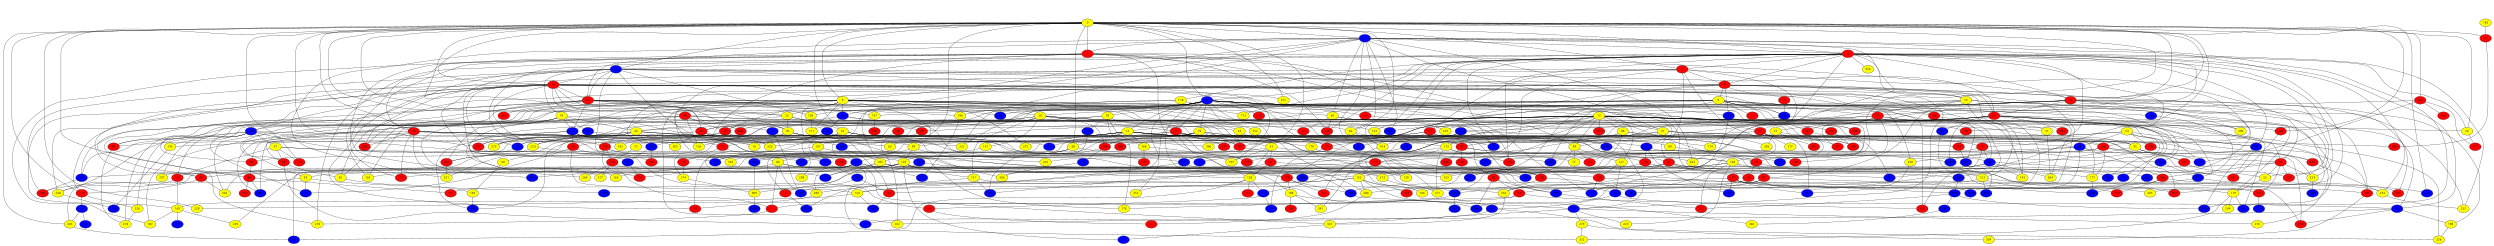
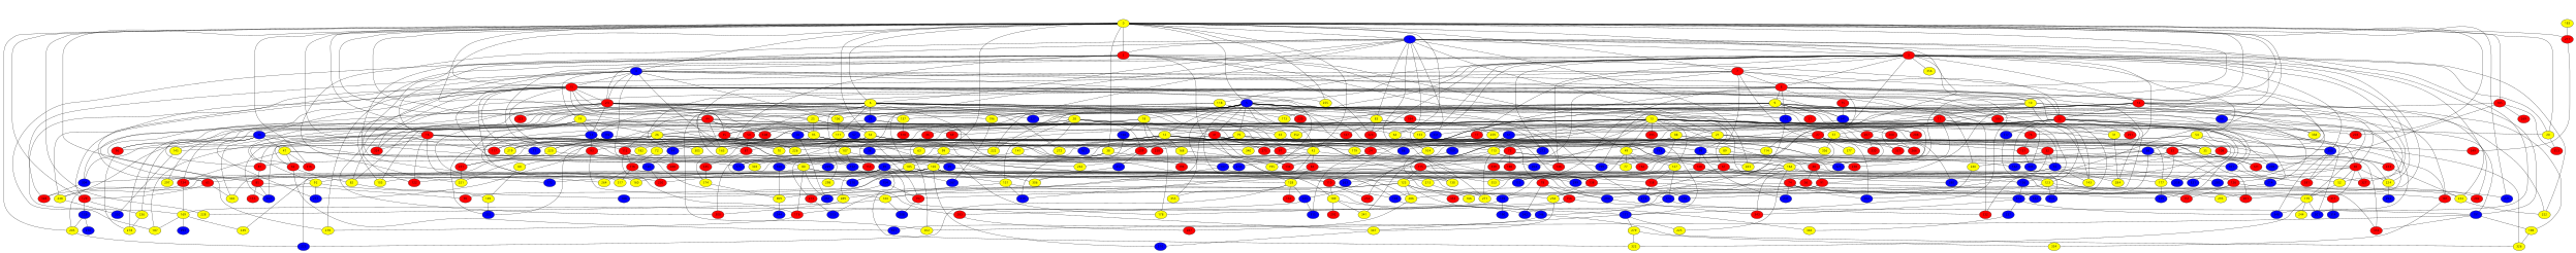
  graph {
    fontname=Ubuntu
    node [fillcolor=yellow fontname=Ubuntu style=filled]
    edge [fontname=Ubuntu]
    1 [fillcolor=blue]
    0
    2 [fillcolor=red]
    3 [fillcolor=red]
    4 [fillcolor=blue]
    5 [fillcolor=blue]
    6
    7 [fillcolor=red]
    11 [fillcolor=red]
    14 [fillcolor=red]
    15 [fillcolor=red]
    16 [fillcolor=red]
    20
    34
    38
    42
    44 [fillcolor=red]
    48 [fillcolor=red]
    58 [fillcolor=blue]
    63
    64
    70
    76 [fillcolor=red]
    85 [fillcolor=red]
    117 [fillcolor=red]
    129 [fillcolor=red]
    165 [fillcolor=red]
    203 [fillcolor=red]
    205
    211 [fillcolor=red]
    216 [fillcolor=red]
    221 [fillcolor=blue]
    228
    255
    23 [fillcolor=red]
    29 [fillcolor=blue]
    56 [fillcolor=red]
    83
    114
    222
    234
    251
    265
    271
    331 [fillcolor=blue]
    348 [fillcolor=blue]
    357 [fillcolor=red]
    13
    21
    33 [fillcolor=red]
    49
    122 [fillcolor=red]
    134 [fillcolor=red]
    160
    187
    226
    320 [fillcolor=red]
    8 [fillcolor=red]
    10
    32 [fillcolor=red]
    104
    112 [fillcolor=red]
    118
    133
    146 [fillcolor=red]
    150 [fillcolor=blue]
    173
    191 [fillcolor=blue]
    201 [fillcolor=red]
    212 [fillcolor=blue]
    224
    239
    252
    260 [fillcolor=blue]
    327 [fillcolor=red]
    340
    356
    19
    22 [fillcolor=red]
    39 [fillcolor=blue]
    65 [fillcolor=red]
    80
    103
    106
    241 [fillcolor=blue]
    268 [fillcolor=red]
    273 [fillcolor=blue]
    328 [fillcolor=red]
    12
    18
    25
    27 [fillcolor=red]
    41 [fillcolor=red]
    73 [fillcolor=red]
    78 [fillcolor=red]
    79
    98 [fillcolor=blue]
    101 [fillcolor=blue]
    152 [fillcolor=blue]
    155 [fillcolor=red]
    164
    167 [fillcolor=red]
    184 [fillcolor=red]
    230 [fillcolor=red]
    231 [fillcolor=red]
    236
    286
    301 [fillcolor=blue]
    355
    43
    50 [fillcolor=red]
    53 [fillcolor=blue]
    92
    96 [fillcolor=red]
    99
    107
    111
    123
    138 [fillcolor=red]
    202
    266 [fillcolor=red]
    272
    278
    324 [fillcolor=red]
    17 [fillcolor=red]
    52
    67 [fillcolor=red]
    242
    207 [fillcolor=red]
    37
    55 [fillcolor=blue]
    143
    232 [fillcolor=red]
    238 [fillcolor=red]
    259
    358 [fillcolor=blue]
    40 [fillcolor=red]
    130
    198
    218 [fillcolor=blue]
    275 [fillcolor=red]
    306
    338
    45 [fillcolor=red]
    186 [fillcolor=red]
    71 [fillcolor=blue]
    31
    30 [fillcolor=blue]
    95
    169
    175 [fillcolor=blue]
    182
    195
    240
    248
    300 [fillcolor=red]
    199 [fillcolor=blue]
    35
    59 [fillcolor=blue]
    81 [fillcolor=red]
    87 [fillcolor=red]
    121 [fillcolor=red]
    172 [fillcolor=blue]
    353 [fillcolor=red]
    210 [fillcolor=blue]
    298
    77
    185
    229 [fillcolor=blue]
    100 [fillcolor=blue]
    84 [fillcolor=red]
    188 [fillcolor=blue]
    163
    308 [fillcolor=red]
    250 [fillcolor=red]
    302
    91 [fillcolor=red]
    316 [fillcolor=red]
    261 [fillcolor=blue]
    131 [fillcolor=red]
    347 [fillcolor=blue]
    90 [fillcolor=red]
    135 [fillcolor=red]
    303
    159 [fillcolor=blue]
    206 [fillcolor=blue]
    269 [fillcolor=red]
    281 [fillcolor=red]
    223 [fillcolor=blue]
    349 [fillcolor=red]
    28
    137
    227 [fillcolor=blue]
    24 [fillcolor=red]
    119
    196
    304 [fillcolor=blue]
    323 [fillcolor=red]
    57 [fillcolor=blue]
    194 [fillcolor=red]
    256
    332 [fillcolor=blue]
    181 [fillcolor=red]
    69 [fillcolor=red]
    88
    113
    127
    145
    200 [fillcolor=red]
    204 [fillcolor=blue]
    219
    220
    288 [fillcolor=red]
    295 [fillcolor=red]
    326
    341
    109 [fillcolor=blue]
    336
    177
    162 [fillcolor=red]
    333 [fillcolor=red]
    9
    82
    94 [fillcolor=blue]
    110 [fillcolor=red]
    166
    170 [fillcolor=blue]
    171 [fillcolor=blue]
    253
    282 [fillcolor=red]
    293
    312 [fillcolor=blue]
    125
    280 [fillcolor=blue]
    139 [fillcolor=blue]
    128
    116 [fillcolor=red]
    176 [fillcolor=red]
    296 [fillcolor=blue]
    26
    62 [fillcolor=red]
    192 [fillcolor=blue]
    264
    36 [fillcolor=blue]
    61 [fillcolor=blue]
    142 [fillcolor=blue]
    217 [fillcolor=blue]
    263 [fillcolor=blue]
    284
    285 [fillcolor=blue]
    291 [fillcolor=red]
    321 [fillcolor=blue]
    267 [fillcolor=blue]
    289
    307
    322
    329 [fillcolor=blue]
    60
    157 [fillcolor=red]
    168
    193 [fillcolor=blue]
    46 [fillcolor=red]
    102 [fillcolor=blue]
    178
    274
    233 [fillcolor=red]
    262 [fillcolor=blue]
    277
    330 [fillcolor=red]
    97 [fillcolor=red]
    209 [fillcolor=red]
    179
    180 [fillcolor=red]
    339 [fillcolor=red]
    342 [fillcolor=blue]
    156 [fillcolor=red]
    290 [fillcolor=blue]
    215
    93 [fillcolor=red]
    89
    213 [fillcolor=red]
    299 [fillcolor=blue]
    247 [fillcolor=blue]
    140 [fillcolor=red]
    214 [fillcolor=blue]
    154 [fillcolor=blue]
    225
    343 [fillcolor=red]
    287 [fillcolor=red]
    86 [fillcolor=blue]
    108 [fillcolor=red]
    115 [fillcolor=red]
    317
    237 [fillcolor=blue]
    105
    144
    354 [fillcolor=blue]
    72
    74 [fillcolor=red]
    249
    51 [fillcolor=red]
    66 [fillcolor=blue]
    147 [fillcolor=blue]
    149
    120 [fillcolor=blue]
    148 [fillcolor=blue]
    254 [fillcolor=red]
    189
-   276
    279
    141
    151
    335 [fillcolor=blue]
    352
    305
    318 [fillcolor=red]
    313 [fillcolor=blue]
    345 [fillcolor=blue]
    325 [fillcolor=blue]
    174 [fillcolor=blue]
    334
    337 [fillcolor=blue]
    315 [fillcolor=blue]
    243 [fillcolor=blue]
    158 [fillcolor=red]
    153 [fillcolor=blue]
    350 [fillcolor=blue]
    126 [fillcolor=red]
    311 [fillcolor=red]
    47
    124 [fillcolor=red]
    161 [fillcolor=blue]
    283 [fillcolor=red]
    297
    294 [fillcolor=blue]
    245 [fillcolor=red]
    n337 [label=909]
    258 [fillcolor=red]
    351 [fillcolor=blue]
    197 [fillcolor=red]
    68 [fillcolor=blue]
    244
    319 [fillcolor=blue]
    246 [fillcolor=blue]
    257 [fillcolor=blue]
    346
    190 [fillcolor=blue]
    208 [fillcolor=blue]
    310 [fillcolor=blue]
    314 [fillcolor=blue]
    132 [fillcolor=red]
    54
    136 [fillcolor=blue]
    75 [fillcolor=red]
    344 [fillcolor=blue]
    292 [fillcolor=red]
    270 [fillcolor=blue]
    183
    1 -- 2
    1 -- 3
    1 -- 6
    1 -- 64
    1 -- 23
    1 -- 29
    1 -- 56
    1 -- 83
    1 -- 114
    1 -- 222
    1 -- 234
    1 -- 251
    1 -- 265
    1 -- 271
    1 -- 331
    1 -- 348
    1 -- 357
    0 -- 1
    0 -- 2
    0 -- 3
    0 -- 4
    0 -- 5
    0 -- 6
    0 -- 7
    0 -- 11
    0 -- 14
    0 -- 15
    0 -- 16
    0 -- 20
    0 -- 34
    0 -- 38
    0 -- 42
    0 -- 44
    0 -- 48
    0 -- 58
    0 -- 63
    0 -- 64
    0 -- 70
    0 -- 76
    0 -- 85
    0 -- 117
    0 -- 129
    0 -- 165
    0 -- 203
    0 -- 205
    0 -- 211
    0 -- 216
    0 -- 221
    0 -- 228
    0 -- 255
    2 -- 4
    2 -- 16
    2 -- 13
    2 -- 21
    2 -- 33
    2 -- 49
    2 -- 122
    2 -- 134
    2 -- 160
    2 -- 187
    2 -- 226
    2 -- 320
    3 -- 5
    3 -- 7
    3 -- 14
    3 -- 20
    3 -- 320
    3 -- 8
    3 -- 10
    3 -- 32
    3 -- 104
    3 -- 112
    3 -- 118
    3 -- 133
    3 -- 146
    3 -- 150
    3 -- 173
    3 -- 191
    3 -- 201
    3 -- 212
    3 -- 224
    3 -- 239
    3 -- 252
    3 -- 260
    3 -- 327
    3 -- 340
    3 -- 356
    4 -- 15
    4 -- 23
    4 -- 8
    4 -- 19
    4 -- 22
    4 -- 39
    4 -- 65
    4 -- 80
    4 -- 103
    4 -- 106
    4 -- 241
    4 -- 268
    4 -- 273
    4 -- 328
    5 -- 42
    5 -- 222
    5 -- 146
    5 -- 106
    5 -- 12
    5 -- 18
    5 -- 25
    5 -- 27
    5 -- 41
    5 -- 73
    5 -- 78
    5 -- 79
    5 -- 98
    5 -- 101
    5 -- 152
    5 -- 155
    5 -- 164
    5 -- 167
    5 -- 184
    5 -- 230
    5 -- 231
    5 -- 236
    5 -- 286
    5 -- 301
    5 -- 355
    6 -- 29
    6 -- 83
    6 -- 331
    6 -- 112
    6 -- 173
    6 -- 212
    6 -- 152
    6 -- 43
    6 -- 50
    6 -- 53
    6 -- 92
    6 -- 96
    6 -- 99
    6 -- 107
    6 -- 111
    6 -- 123
    6 -- 138
    6 -- 202
    6 -- 266
    6 -- 272
    6 -- 278
    6 -- 324
    7 -- 15
    7 -- 129
    7 -- 8
    7 -- 273
    7 -- 27
    7 -- 17
    7 -- 52
    7 -- 67
    7 -- 242
    11 -- 12
    11 -- 207
    11 -- 37
    11 -- 55
    11 -- 143
    11 -- 232
    11 -- 238
    11 -- 259
    14 -- 265
    14 -- 252
    14 -- 22
    14 -- 358
    14 -- 40
    14 -- 130
    14 -- 198
    14 -- 218
    14 -- 275
    14 -- 306
    14 -- 338
    15 -- 255
    15 -- 23
    15 -- 65
    15 -- 25
    15 -- 324
    15 -- 143
    15 -- 232
    15 -- 45
    15 -- 186
    15 -- 71
    15 -- 31
    15 -- 30
    15 -- 95
    15 -- 169
    15 -- 175
    15 -- 182
    15 -- 195
    15 -- 240
    15 -- 248
    15 -- 300
    16 -- 122
    16 -- 187
    16 -- 324
    16 -- 199
    16 -- 35
    16 -- 59
    16 -- 81
    16 -- 87
    16 -- 121
    16 -- 172
    20 -- 353
    34 -- 251
    34 -- 98
    34 -- 164
    34 -- 275
    34 -- 210
    34 -- 298
    38 -- 80
    38 -- 77
    38 -- 185
    38 -- 229
    42 -- 67
    42 -- 195
    42 -- 100
    42 -- 84
    42 -- 188
    44 -- 64
    44 -- 76
    44 -- 103
    44 -- 50
    44 -- 163
    44 -- 308
    44 -- 250
    44 -- 302
    48 -- 56
    48 -- 91
    48 -- 316
    58 -- 185
    58 -- 261
    64 -- 104
    64 -- 212
    76 -- 131
    85 -- 347
    85 -- 90
    85 -- 135
    117 -- 303
    129 -- 236
    129 -- 159
    165 -- 186
    165 -- 353
    165 -- 206
    165 -- 269
    203 -- 281
    205 -- 223
    211 -- 349
    23 -- 239
    23 -- 25
    23 -- 53
    23 -- 96
    23 -- 30
    23 -- 95
    23 -- 81
    23 -- 28
    23 -- 137
    23 -- 227
    23 -- 24
    23 -- 119
    23 -- 196
    23 -- 304
    23 -- 323
    29 -- 45
    29 -- 35
    29 -- 57
    29 -- 194
    56 -- 256
    56 -- 332
    83 -- 320
    83 -- 260
    83 -- 167
    83 -- 131
    234 -- 252
    13 -- 20
    13 -- 48
    13 -- 58
    13 -- 21
    13 -- 49
    13 -- 104
    13 -- 301
    13 -- 111
    13 -- 17
    13 -- 358
    13 -- 31
    13 -- 347
    13 -- 206
    13 -- 181
    13 -- 69
    13 -- 88
    13 -- 113
    13 -- 127
    13 -- 145
    13 -- 200
    13 -- 204
    13 -- 219
    13 -- 220
    13 -- 288
    13 -- 295
    13 -- 326
    13 -- 341
    21 -- 33
    21 -- 49
    21 -- 32
    21 -- 113
    21 -- 109
    21 -- 336
    33 -- 52
    33 -- 40
    33 -- 81
    33 -- 77
    33 -- 177
    49 -- 77
    49 -- 127
    49 -- 162
    49 -- 333
    8 -- 14
    8 -- 10
    8 -- 22
    8 -- 163
    8 -- 9
    8 -- 82
    8 -- 94
    8 -- 110
    8 -- 166
    8 -- 170
    8 -- 171
    8 -- 253
    8 -- 282
    10 -- 11
    10 -- 13
    10 -- 50
    10 -- 91
    10 -- 181
    10 -- 293
    10 -- 312
    32 -- 55
    32 -- 125
    32 -- 280
    104 -- 139
    112 -- 242
    112 -- 128
    112 -- 116
    112 -- 176
    118 -- 185
    118 -- 196
    118 -- 170
    133 -- 138
    191 -- 202
    191 -- 198
    191 -- 316
    224 -- 296
    260 -- 348
    260 -- 281
    19 -- 43
    19 -- 53
    19 -- 82
    19 -- 26
    19 -- 62
    19 -- 192
    19 -- 264
    22 -- 203
    22 -- 73
    22 -- 40
    22 -- 338
    22 -- 26
    22 -- 36
    22 -- 61
    22 -- 142
    22 -- 217
    22 -- 263
    22 -- 284
    22 -- 285
    22 -- 291
    22 -- 321
    39 -- 103
    39 -- 123
    39 -- 172
    39 -- 298
    39 -- 267
    39 -- 289
    39 -- 307
    39 -- 322
    65 -- 129
    65 -- 302
    80 -- 261
    80 -- 304
    80 -- 110
    80 -- 176
    80 -- 263
    106 -- 111
    241 -- 331
    241 -- 329
    12 -- 38
    12 -- 42
    12 -- 63
    12 -- 70
    12 -- 33
    12 -- 39
    12 -- 272
    12 -- 71
    12 -- 35
    12 -- 24
    12 -- 60
    12 -- 157
    12 -- 168
    12 -- 193
    18 -- 130
    18 -- 168
    18 -- 46
    18 -- 102
    18 -- 178
    18 -- 274
    25 -- 34
    25 -- 95
    25 -- 69
    25 -- 26
    27 -- 94
    27 -- 233
    27 -- 262
    27 -- 277
    27 -- 330
    41 -- 134
    41 -- 275
    41 -- 100
    41 -- 113
    41 -- 128
    41 -- 193
    41 -- 97
    41 -- 209
    41 -- 179
    73 -- 265
    73 -- 238
    73 -- 180
    73 -- 339
    78 -- 342
    78 -- 156
    78 -- 290
    79 -- 96
    79 -- 171
    79 -- 209
-   79 -- 215
    79 -- 93
    79 -- 89
    79 -- 213
    79 -- 299
    98 -- 101
    98 -- 247
    98 -- 140
    101 -- 214
    152 -- 154
    164 -- 205
    164 -- 253
    164 -- 321
    164 -- 329
    164 -- 225
    164 -- 343
    184 -- 259
    231 -- 251
    236 -- 278
    286 -- 287
    43 -- 86
    50 -- 123
    50 -- 71
    50 -- 87
    50 -- 220
    50 -- 108
    53 -- 63
    53 -- 117
    53 -- 178
    53 -- 93
    53 -- 115
    53 -- 317
    92 -- 328
    92 -- 188
    92 -- 237
    96 -- 278
    99 -- 175
    99 -- 110
    99 -- 105
    107 -- 152
    107 -- 218
    107 -- 300
    123 -- 234
    123 -- 201
    123 -- 144
    123 -- 354
    138 -- 150
    138 -- 286
    17 -- 114
    17 -- 201
    17 -- 175
    17 -- 24
    17 -- 72
    52 -- 119
    67 -- 281
    67 -- 256
    67 -- 177
    67 -- 215
    67 -- 74
    67 -- 249
    207 -- 330
    207 -- 325
    37 -- 357
    37 -- 99
    37 -- 349
    37 -- 336
    37 -- 342
    55 -- 92
    55 -- 143
    55 -- 284
    55 -- 285
    55 -- 144
    40 -- 224
    40 -- 327
    40 -- 65
    40 -- 52
    40 -- 126
    40 -- 311
    198 -- 326
    45 -- 70
    45 -- 117
    45 -- 222
    45 -- 226
    45 -- 305
    186 -- 345
    71 -- 231
    31 -- 284
    30 -- 248
    30 -- 304
    30 -- 237
    30 -- 120
    30 -- 47
    30 -- 124
    30 -- 161
    30 -- 283
    30 -- 297
    95 -- 99
    95 -- 163
    95 -- 256
    95 -- 147
    95 -- 335
    169 -- 187
    169 -- 249
    169 -- 294
    240 -- 262
    248 -- 350
    35 -- 224
    35 -- 121
    35 -- 139
    59 -- 210
    59 -- 148
    81 -- 85
    87 -- 155
    87 -- 245
    121 -- 327
    185 -- 358
    185 -- 210
    185 -- 189
    185 -- n337
    100 -- n337
    84 -- 90
    84 -- 128
    84 -- 158
    91 -- 181
    91 -- 156
    91 -- 174
    131 -- 345
    159 -- 205
    159 -- 270
    28 -- 133
    28 -- 41
    28 -- 87
    28 -- 308
    28 -- 62
    28 -- 97
    28 -- 209
    28 -- 141
    28 -- 151
    28 -- 335
    28 -- 352
    137 -- 318
    24 -- 48
    24 -- 315
    119 -- 301
    119 -- 322
    119 -- 244
    196 -- 267
    304 -- 328
    57 -- 112
    57 -- 340
    57 -- 306
    57 -- 182
    256 -- 307
    181 -- 334
    69 -- 202
    88 -- 177
    88 -- 162
    88 -- 142
    88 -- 97
    88 -- 254
    113 -- 271
    113 -- 146
    113 -- 164
    113 -- 115
    113 -- 243
    127 -- 174
    127 -- 158
    127 -- 153
    145 -- 350
    200 -- 266
    200 -- 280
    220 -- 229
    220 -- 302
    109 -- 134
    177 -- 329
    9 -- 11
    9 -- 44
    9 -- 191
    9 -- 241
    9 -- 266
    9 -- 207
    9 -- 45
    9 -- 186
    9 -- 199
-   9 -- 28
+   9 -- 352
    9 -- 137
    9 -- 227
    9 -- 51
    9 -- 66
    9 -- 147
    82 -- 149
    94 -- 268
    94 -- 120
    110 -- 148
    110 -- 254
    110 -- 189
    170 -- 288
    170 -- 299
    171 -- 307
    171 -- 225
-   171 -- 276
    171 -- 279
    312 -- 348
    312 -- 343
    312 -- 337
    125 -- 286
    125 -- 261
    125 -- 333
    125 -- 166
    125 -- 197
    125 -- 346
    139 -- 176
    139 -- 190
    128 -- 355
    128 -- 223
    128 -- 243
    128 -- 132
    116 -- 264
    116 -- 299
    116 -- 317
    176 -- 239
    26 -- 73
    26 -- 231
    26 -- 347
    26 -- 145
    26 -- 219
    26 -- 94
    26 -- 36
    26 -- 305
    26 -- 258
    62 -- 82
    62 -- 351
    192 -- 219
    192 -- 253
    36 -- 39
    36 -- 197
    61 -- 226
    61 -- 86
    61 -- 258
    61 -- 68
    217 -- 354
    289 -- 300
    307 -- 310
    60 -- 149
    168 -- 195
    168 -- 194
    193 -- 199
    193 -- 316
    46 -- 107
    102 -- 105
    274 -- n337
    233 -- 234
    97 -- 250
    97 -- 140
    209 -- 319
    209 -- 257
    179 -- 204
    156 -- 191
    156 -- 169
    156 -- 178
    290 -- 343
    215 -- 271
    93 -- 237
    93 -- 105
    93 -- 144
    89 -- 325
    213 -- 313
    140 -- 280
    140 -- 153
    214 -- 221
    214 -- 290
    154 -- 213
    154 -- 197
    108 -- 142
    108 -- 233
    115 -- 130
    115 -- 312
    115 -- 125
    115 -- 124
    105 -- 122
    105 -- 160
    105 -- 138
    105 -- 223
    105 -- 125
    105 -- 151
    105 -- 297
    105 -- 310
    105 -- 136
    144 -- 228
    144 -- 208
    72 -- 116
    74 -- 119
    74 -- 139
    74 -- 262
    74 -- 247
    74 -- 311
    66 -- 214
    147 -- 290
    147 -- 313
    149 -- 335
    120 -- 250
    148 -- 171
    189 -- 341
    189 -- 342
    189 -- 292
    279 -- 322
    279 -- 334
    141 -- 303
    141 -- 174
    151 -- 289
    151 -- 319
    151 -- 246
    174 -- 232
    174 -- 246
    337 -- 346
    243 -- 315
    243 -- 283
    158 -- 273
    158 -- 293
    126 -- 282
    126 -- 157
    126 -- 148
    311 -- 314
    47 -- 216
    47 -- 55
    47 -- 62
    47 -- 215
    47 -- 124
    124 -- 169
    124 -- 248
    283 -- 287
    245 -- 274
    n337 -- 344
    197 -- 208
    68 -- 240
    68 -- 206
    68 -- 332
    68 -- 115
    68 -- 126
    246 -- 326
    246 -- 351
    257 -- 306
    54 -- 260
    54 -- 108
-   54 -- 276
    54 -- 161
    54 -- 68
    54 -- 319
    54 -- 136
    136 -- 312
    75 -- 241
    183 -- 211
  }
